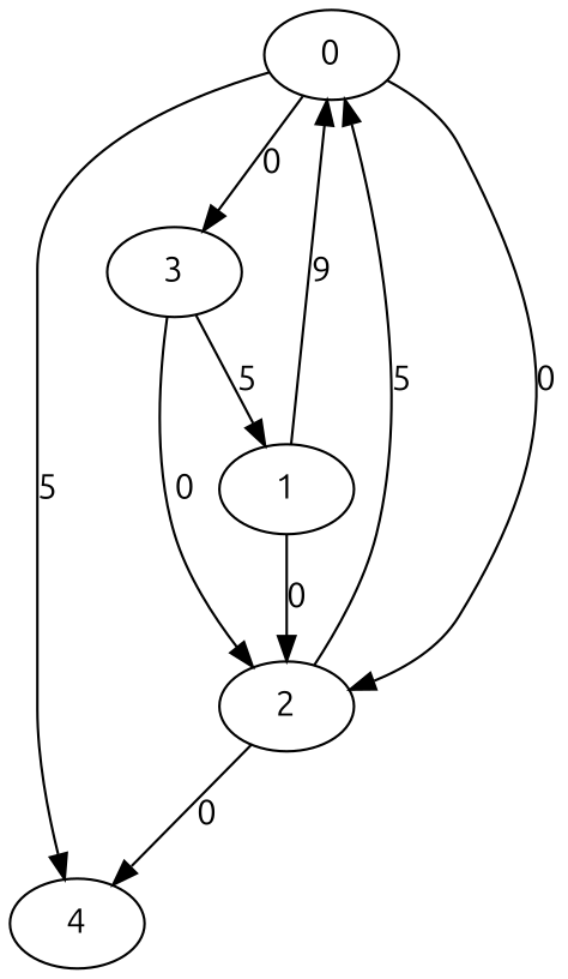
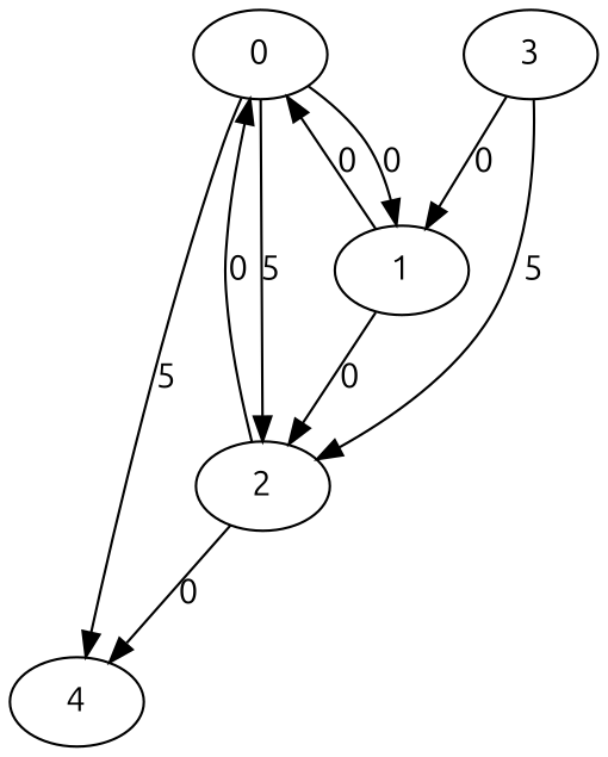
  digraph {
    fontname=Ubuntu
    node [fontname=Ubuntu]
    edge [fontname=Ubuntu]
    0
    1
    2
    4
    3
-   0 -> 3 [label=0]
-   0 -> 2 [label=0]
+   0 -> 1 [label=0]
+   0 -> 2 [label=5]
    0 -> 4 [label=5]
-   1 -> 0 [label=9]
+   1 -> 0 [label=0]
    1 -> 2 [label=0]
-   2 -> 0 [label=5]
+   2 -> 0 [label=0]
    2 -> 4 [label=0]
-   3 -> 1 [label=5]
-   3 -> 2 [label=0]
+   3 -> 1 [label=0]
+   3 -> 2 [label=5]
  }
